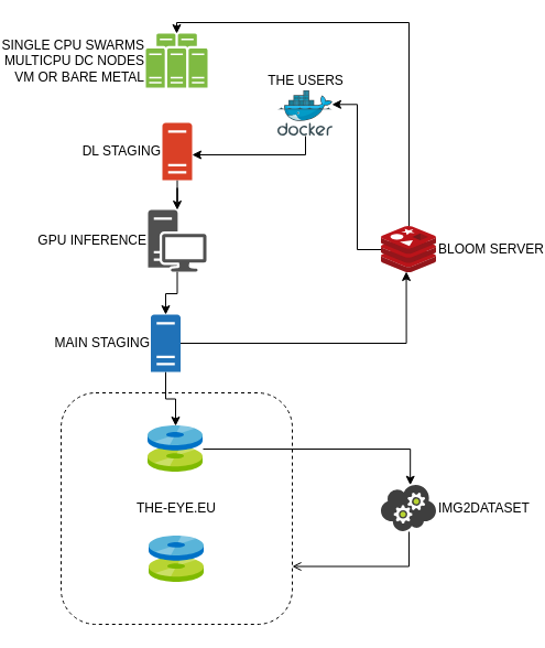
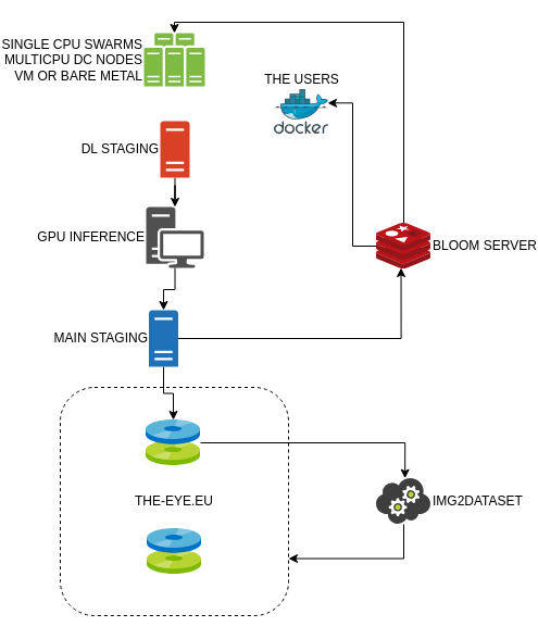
  <mxCell id="0" />
  <mxCell id="1" parent="0" />
  <mxCell id="2" style="edgeStyle=orthogonalEdgeStyle;rounded=0;orthogonalLoop=1;jettySize=auto;html=1;" edge="1" parent="1" source="4" target="7"><mxGeometry relative="1" as="geometry"><Array as="points"><mxPoint x="336" y="20" /><mxPoint x="125" y="20" /></Array></mxGeometry></mxCell>
  <mxCell id="3" style="edgeStyle=orthogonalEdgeStyle;rounded=0;orthogonalLoop=1;jettySize=auto;html=1;entryX=0.98;entryY=0.3;entryDx=0;entryDy=0;entryPerimeter=0;" edge="1" parent="1" source="4" target="6"><mxGeometry relative="1" as="geometry" /></mxCell>
  <mxCell id="4" value="BLOOM SERVER" style="aspect=fixed;html=1;points=[];align=left;image;fontSize=12;image=img/lib/mscae/Cache_Redis_Product.svg;labelPosition=right;verticalLabelPosition=middle;verticalAlign=middle;" vertex="1" parent="1"><mxGeometry x="311" y="205" width="50" height="42" as="geometry" /></mxCell>
- <mxCell id="5" style="edgeStyle=orthogonalEdgeStyle;rounded=0;orthogonalLoop=1;jettySize=auto;html=1;" edge="1" parent="1" source="6" target="12"><mxGeometry relative="1" as="geometry"><Array as="points"><mxPoint x="242" y="140" /></Array></mxGeometry></mxCell>
  <mxCell id="6" value="THE USERS" style="aspect=fixed;html=1;points=[];align=center;image;fontSize=12;image=img/lib/mscae/Docker.svg;labelPosition=center;verticalLabelPosition=top;verticalAlign=bottom;" vertex="1" parent="1"><mxGeometry x="217" y="82" width="50" height="41" as="geometry" /></mxCell>
  <mxCell id="7" value="SINGLE CPU SWARMS&lt;br&gt;MULTICPU DC NODES&lt;br&gt;VM OR BARE METAL" style="pointerEvents=1;shadow=0;dashed=0;html=1;strokeColor=none;fillColor=#505050;labelPosition=left;verticalLabelPosition=middle;verticalAlign=middle;outlineConnect=0;align=right;shape=mxgraph.office.servers.server_farm;fillColor=#7FBA42;" vertex="1" parent="1"><mxGeometry x="97" y="30" width="56" height="49" as="geometry" /></mxCell>
  <mxCell id="8" style="edgeStyle=orthogonalEdgeStyle;rounded=0;orthogonalLoop=1;jettySize=auto;html=1;entryX=0.451;entryY=0.976;entryDx=0;entryDy=0;entryPerimeter=0;" edge="1" parent="1" source="10" target="4"><mxGeometry relative="1" as="geometry" /></mxCell>
  <mxCell id="9" style="edgeStyle=orthogonalEdgeStyle;rounded=0;orthogonalLoop=1;jettySize=auto;html=1;" edge="1" parent="1" source="10" target="16"><mxGeometry relative="1" as="geometry" /></mxCell>
  <mxCell id="10" value="MAIN STAGING" style="pointerEvents=1;shadow=0;dashed=0;html=1;strokeColor=none;labelPosition=left;verticalLabelPosition=middle;verticalAlign=middle;outlineConnect=0;align=right;shape=mxgraph.office.servers.server_generic;fillColor=#2072B8;" vertex="1" parent="1"><mxGeometry x="101.5" y="285" width="27" height="52" as="geometry" /></mxCell>
  <mxCell id="11" style="edgeStyle=orthogonalEdgeStyle;rounded=0;orthogonalLoop=1;jettySize=auto;html=1;" edge="1" parent="1" source="12" target="14"><mxGeometry relative="1" as="geometry" /></mxCell>
  <mxCell id="12" value="DL STAGING" style="pointerEvents=1;shadow=0;dashed=0;html=1;strokeColor=none;labelPosition=left;verticalLabelPosition=middle;verticalAlign=middle;outlineConnect=0;align=right;shape=mxgraph.office.servers.server_generic;fillColor=#DA4026;" vertex="1" parent="1"><mxGeometry x="112" y="111" width="27" height="52" as="geometry" /></mxCell>
  <mxCell id="13" style="edgeStyle=orthogonalEdgeStyle;rounded=0;orthogonalLoop=1;jettySize=auto;html=1;" edge="1" parent="1" source="14" target="10"><mxGeometry relative="1" as="geometry" /></mxCell>
  <mxCell id="14" value="GPU INFERENCE" style="pointerEvents=1;shadow=0;dashed=0;html=1;strokeColor=none;fillColor=#505050;labelPosition=left;verticalLabelPosition=middle;verticalAlign=middle;outlineConnect=0;align=right;shape=mxgraph.office.devices.workstation;" vertex="1" parent="1"><mxGeometry x="99" y="190" width="53" height="56" as="geometry" /></mxCell>
  <mxCell id="15" style="edgeStyle=orthogonalEdgeStyle;rounded=0;orthogonalLoop=1;jettySize=auto;html=1;entryX=0.523;entryY=-0.007;entryDx=0;entryDy=0;entryPerimeter=0;" edge="1" parent="1" source="16" target="19"><mxGeometry relative="1" as="geometry" /></mxCell>
  <mxCell id="16" value="" style="aspect=fixed;html=1;points=[];align=center;image;fontSize=12;image=img/lib/mscae/Discs.svg;" vertex="1" parent="1"><mxGeometry x="99" y="386" width="50" height="42" as="geometry" /></mxCell>
  <mxCell id="17" value="" style="aspect=fixed;html=1;points=[];align=center;image;fontSize=12;image=img/lib/mscae/Discs.svg;" vertex="1" parent="1"><mxGeometry x="100" y="486" width="50" height="42" as="geometry" /></mxCell>
- <mxCell id="18" style="edgeStyle=orthogonalEdgeStyle;rounded=0;orthogonalLoop=1;jettySize=auto;html=1;entryX=1;entryY=0.75;entryDx=0;entryDy=0;endArrow=open;" edge="1" parent="1" source="19" target="20"><mxGeometry relative="1" as="geometry"><Array as="points"><mxPoint x="336" y="514" /></Array></mxGeometry></mxCell>
+ <mxCell id="18" style="edgeStyle=orthogonalEdgeStyle;rounded=0;orthogonalLoop=1;jettySize=auto;html=1;entryX=1;entryY=0.75;entryDx=0;entryDy=0;" edge="1" parent="1" source="19" target="20"><mxGeometry relative="1" as="geometry"><Array as="points"><mxPoint x="336" y="514" /></Array></mxGeometry></mxCell>
  <mxCell id="19" value="IMG2DATASET" style="aspect=fixed;html=1;points=[];align=left;image;fontSize=12;image=img/lib/mscae/Cloud_Service.svg;labelPosition=right;verticalLabelPosition=middle;verticalAlign=middle;" vertex="1" parent="1"><mxGeometry x="311" y="440" width="50" height="42" as="geometry" /></mxCell>
  <mxCell id="20" value="THE-EYE.EU" style="whiteSpace=wrap;html=1;aspect=fixed;fillColor=none;dashed=1;rounded=1;" vertex="1" parent="1"><mxGeometry x="20" y="356" width="210" height="210" as="geometry" /></mxCell>
